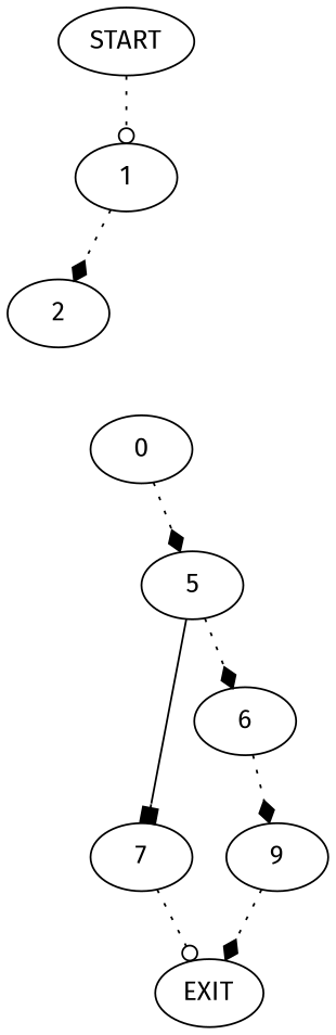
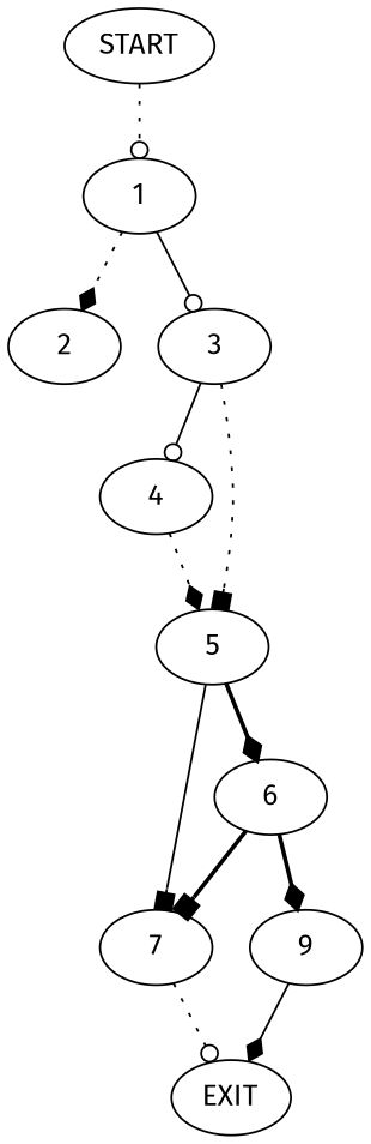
  digraph {
    fontname="Fira Sans"
    node [fontname="Fira Sans"]
    edge [arrowhead=diamond fontname="Fira Sans" style=dotted]
    n1 [label=START]
    1
    2
+   3
    n5 [label=EXIT]
-   4 [label=0]
+   4
    5
    6
    7
    n10 [label=9]
    n1 -> 1 [arrowhead=odot]
    1 -> 2
+   1 -> 3 [arrowhead=odot style=solid]
+   3 -> 4 [arrowhead=odot style=solid]
+   3 -> 5 [arrowhead=box]
    4 -> 5
-   5 -> 6
+   5 -> 6 [style=bold]
    5 -> 7 [arrowhead=box style=solid]
-   6 -> n10
+   6 -> 7 [arrowhead=box style=bold]
+   6 -> n10 [style=bold]
    7 -> n5 [arrowhead=odot]
-   n10 -> n5
+   n10 -> n5 [style=solid]
  }
